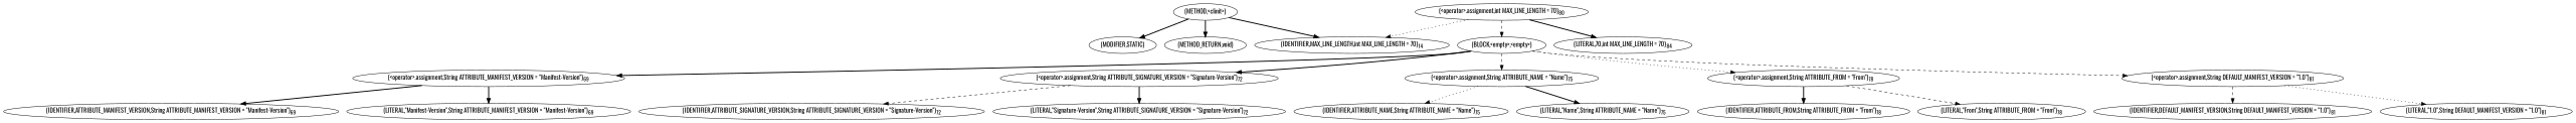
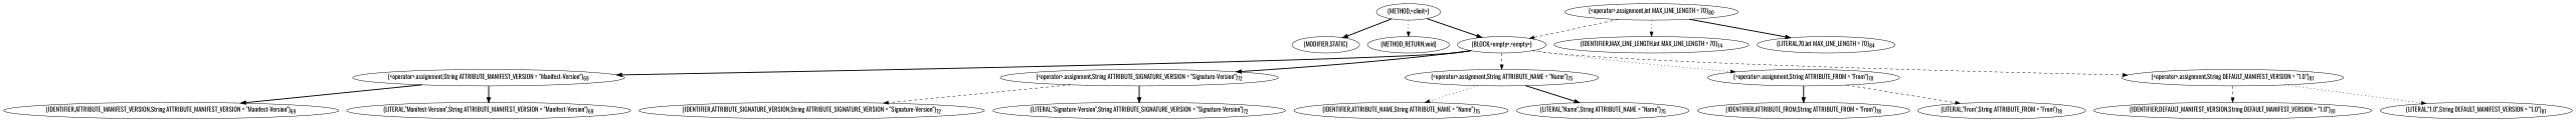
  digraph {
    fontname=Oswald
    node [fontname=Oswald]
    edge [fontname=Oswald style=bold]
    n1 [label=<(METHOD,&lt;clinit&gt;)>]
    n2 [label=<(BLOCK,&lt;empty&gt;,&lt;empty&gt;)>]
    n3 [label=<(MODIFIER,STATIC)>]
    n4 [label=<(METHOD_RETURN,void)>]
    n5 [label=<(&lt;operator&gt;.assignment,String ATTRIBUTE_MANIFEST_VERSION = &quot;Manifest-Version&quot;)<SUB>69</SUB>>]
    n6 [label=<(&lt;operator&gt;.assignment,String ATTRIBUTE_SIGNATURE_VERSION = &quot;Signature-Version&quot;)<SUB>72</SUB>>]
    n7 [label=<(&lt;operator&gt;.assignment,String ATTRIBUTE_NAME = &quot;Name&quot;)<SUB>75</SUB>>]
    n8 [label=<(&lt;operator&gt;.assignment,String ATTRIBUTE_FROM = &quot;From&quot;)<SUB>78</SUB>>]
    n9 [label=<(&lt;operator&gt;.assignment,String DEFAULT_MANIFEST_VERSION = &quot;1.0&quot;)<SUB>81</SUB>>]
    n10 [label=<(IDENTIFIER,ATTRIBUTE_MANIFEST_VERSION,String ATTRIBUTE_MANIFEST_VERSION = &quot;Manifest-Version&quot;)<SUB>69</SUB>>]
    n11 [label=<(LITERAL,&quot;Manifest-Version&quot;,String ATTRIBUTE_MANIFEST_VERSION = &quot;Manifest-Version&quot;)<SUB>69</SUB>>]
    n12 [label=<(IDENTIFIER,ATTRIBUTE_SIGNATURE_VERSION,String ATTRIBUTE_SIGNATURE_VERSION = &quot;Signature-Version&quot;)<SUB>72</SUB>>]
    n13 [label=<(LITERAL,&quot;Signature-Version&quot;,String ATTRIBUTE_SIGNATURE_VERSION = &quot;Signature-Version&quot;)<SUB>72</SUB>>]
    n14 [label=<(IDENTIFIER,ATTRIBUTE_NAME,String ATTRIBUTE_NAME = &quot;Name&quot;)<SUB>75</SUB>>]
    n15 [label=<(LITERAL,&quot;Name&quot;,String ATTRIBUTE_NAME = &quot;Name&quot;)<SUB>75</SUB>>]
    n16 [label=<(IDENTIFIER,ATTRIBUTE_FROM,String ATTRIBUTE_FROM = &quot;From&quot;)<SUB>78</SUB>>]
    n17 [label=<(LITERAL,&quot;From&quot;,String ATTRIBUTE_FROM = &quot;From&quot;)<SUB>78</SUB>>]
    n18 [label=<(IDENTIFIER,DEFAULT_MANIFEST_VERSION,String DEFAULT_MANIFEST_VERSION = &quot;1.0&quot;)<SUB>81</SUB>>]
    n19 [label=<(LITERAL,&quot;1.0&quot;,String DEFAULT_MANIFEST_VERSION = &quot;1.0&quot;)<SUB>81</SUB>>]
    n20 [label=<(&lt;operator&gt;.assignment,int MAX_LINE_LENGTH = 70)<SUB>80</SUB>>]
    n21 [label=<(IDENTIFIER,MAX_LINE_LENGTH,int MAX_LINE_LENGTH = 70)<SUB>14</SUB>>]
    n22 [label=<(LITERAL,70,int MAX_LINE_LENGTH = 70)<SUB>84</SUB>>]
-   n1 -> n21
+   n1 -> n2
    n1 -> n3
-   n1 -> n4
+   n1 -> n4 [style=dotted]
    n2 -> n5
    n2 -> n6
    n2 -> n7 [style=dashed]
    n2 -> n8 [style=dotted]
    n2 -> n9 [style=dashed]
    n5 -> n10
    n5 -> n11
    n6 -> n12 [style=dashed]
    n6 -> n13
    n7 -> n14 [style=dotted]
    n7 -> n15
    n8 -> n16
    n8 -> n17 [style=dashed]
    n9 -> n18 [style=dashed]
    n9 -> n19 [style=dotted]
    n20 -> n2 [style=dashed]
    n20 -> n21 [style=dotted]
    n20 -> n22
  }
